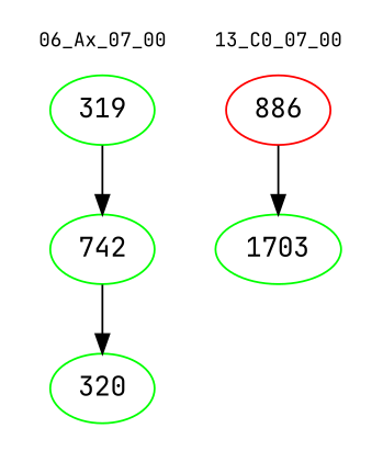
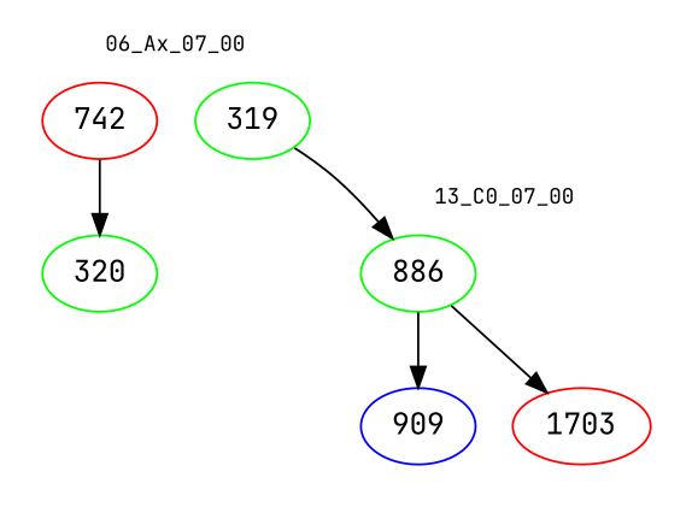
  digraph {
    fontname="JetBrains Mono"
    node [color=green fontname="JetBrains Mono"]
    edge [color=black fontname="JetBrains Mono"]
    n1 [label=319]
    n2 [label=320]
-   n3 [label=742]
-   n4 [color=red label=886]
-   n6 [label=1703]
+   n3 [color=red label=742]
+   n4 [label=886]
+   n5 [color=blue label=909]
+   n6 [color=red label=1703]
    subgraph cluster_1 {
      color=white
      fontsize=10
      label="06_Ax_07_00"
      n1
      n2
      n3
    }
    subgraph cluster_2 {
      color=white
      fontsize=10
      label="13_C0_07_00"
      n4
+     n5
      n6
    }
-   n1 -> n3
+   n1 -> n4
    n3 -> n2
+   n4 -> n5
    n4 -> n6
  }
